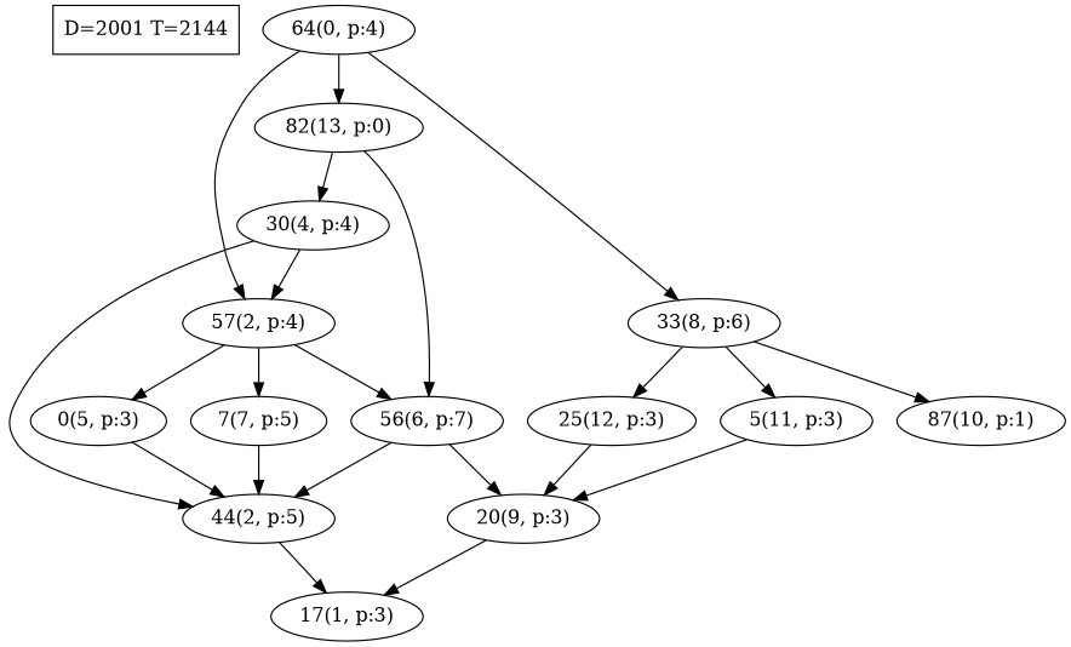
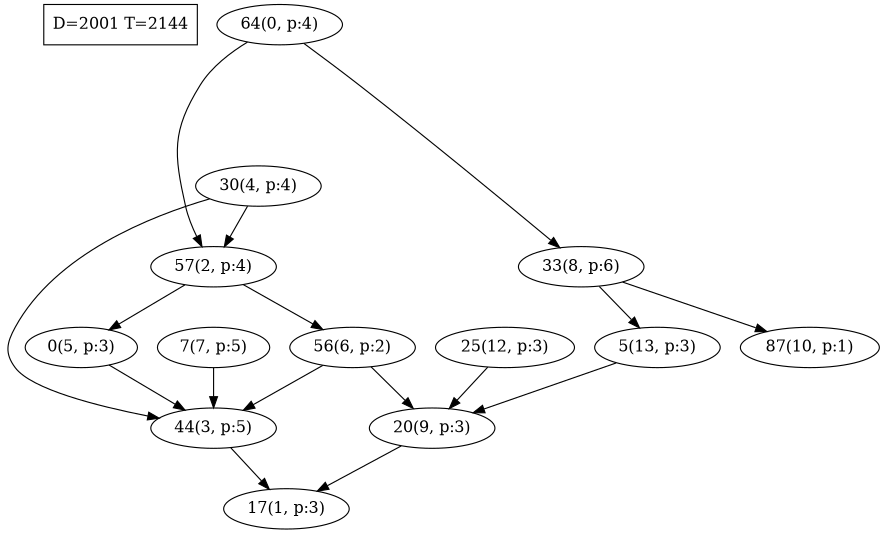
  digraph {
    n1 [label="D=2001 T=2144" shape=box]
    n2 [label="64(0, p:4)"]
    n3 [label="57(2, p:4)"]
    n4 [label="33(8, p:6)"]
-   n5 [label="82(13, p:0)"]
    n6 [label="0(5, p:3)"]
-   n7 [label="56(6, p:7)"]
+   n7 [label="56(6, p:2)"]
    n8 [label="7(7, p:5)"]
    n9 [label="87(10, p:1)"]
-   n10 [label="5(11, p:3)"]
+   n10 [label="5(13, p:3)"]
    n11 [label="25(12, p:3)"]
    n12 [label="30(4, p:4)"]
    n13 [label="17(1, p:3)"]
-   n14 [label="44(2, p:5)"]
+   n14 [label="44(3, p:5)"]
    n15 [label="20(9, p:3)"]
    n2 -> n3
    n2 -> n4
-   n2 -> n5
    n3 -> n6
    n3 -> n7
-   n3 -> n8
    n4 -> n9
    n4 -> n10
-   n4 -> n11
-   n5 -> n7
-   n5 -> n12
    n6 -> n14
    n7 -> n14
    n7 -> n15
    n8 -> n14
    n10 -> n15
    n11 -> n15
    n12 -> n3
    n12 -> n14
    n14 -> n13
    n15 -> n13
  }
